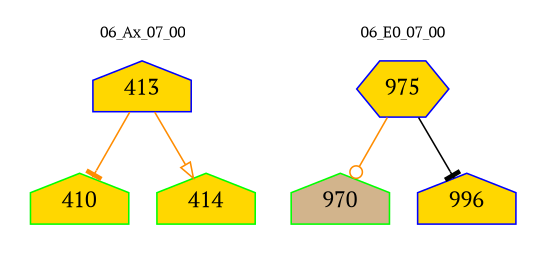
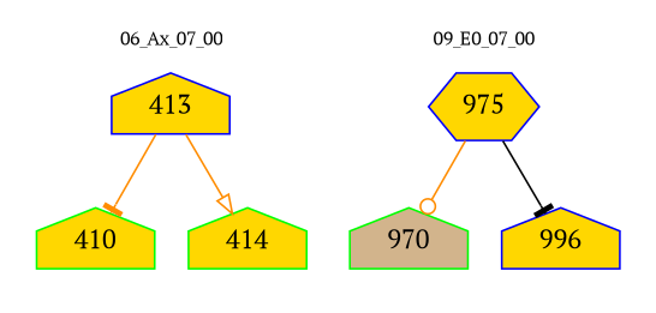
  digraph {
    fontname="PT Serif"
    node [color=blue fillcolor=gold fontname="PT Serif" shape=house style=filled]
    edge [arrowhead=tee color=darkorange fontname="PT Serif"]
    n1 [label=413]
    n2 [color=green label=410]
    n3 [color=green label=414]
    n4 [label=975 shape=hexagon]
    n5 [color=green fillcolor=tan label=970]
    n6 [label=996]
    subgraph cluster_1 {
      color=white
      fontsize=10
      label="06_Ax_07_00"
      n1
      n2
      n3
    }
    subgraph cluster_2 {
      color=white
      fontsize=10
-     label="06_E0_07_00"
+     label="09_E0_07_00"
      n4
      n5
      n6
    }
    n1 -> n2
    n1 -> n3 [arrowhead=onormal]
    n4 -> n5 [arrowhead=odot]
    n4 -> n6 [color=black]
  }
